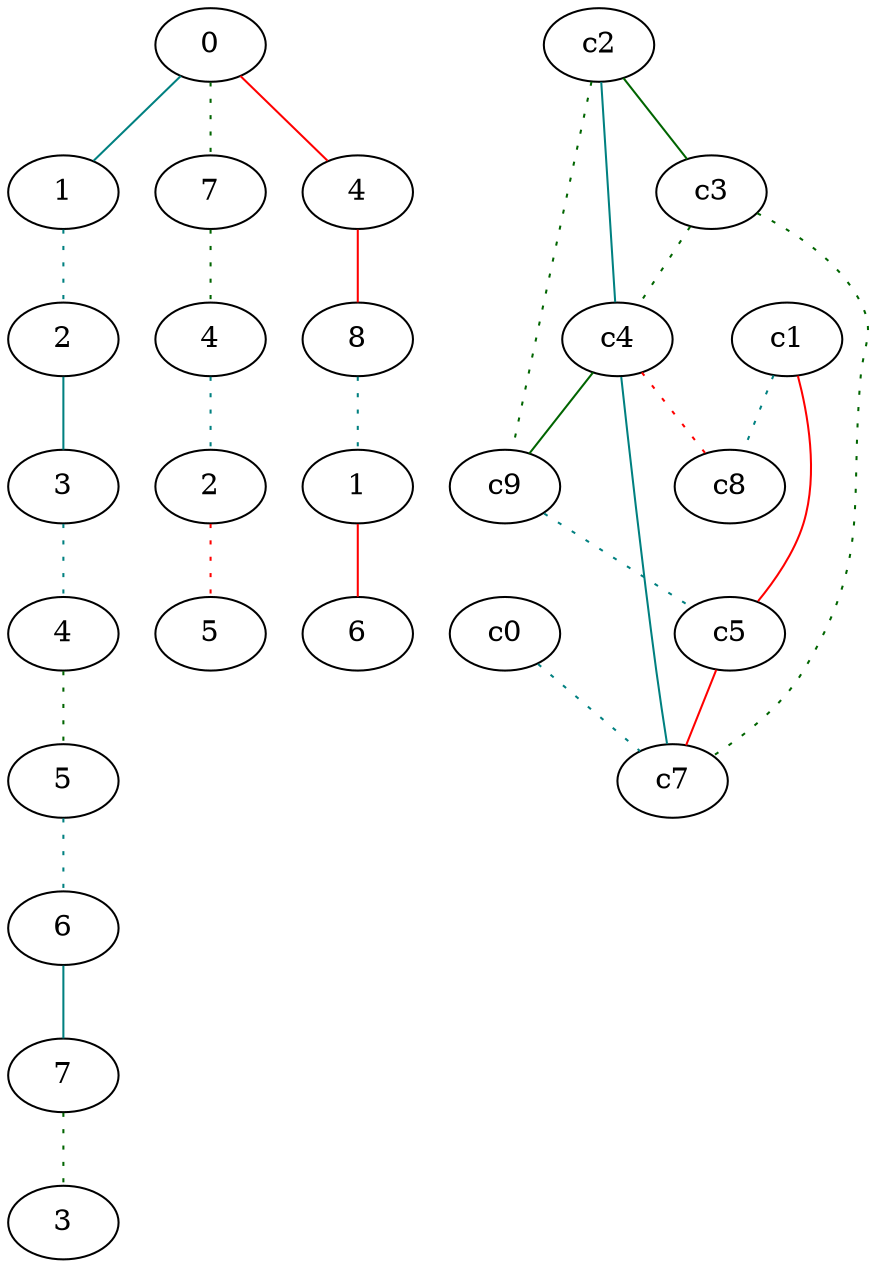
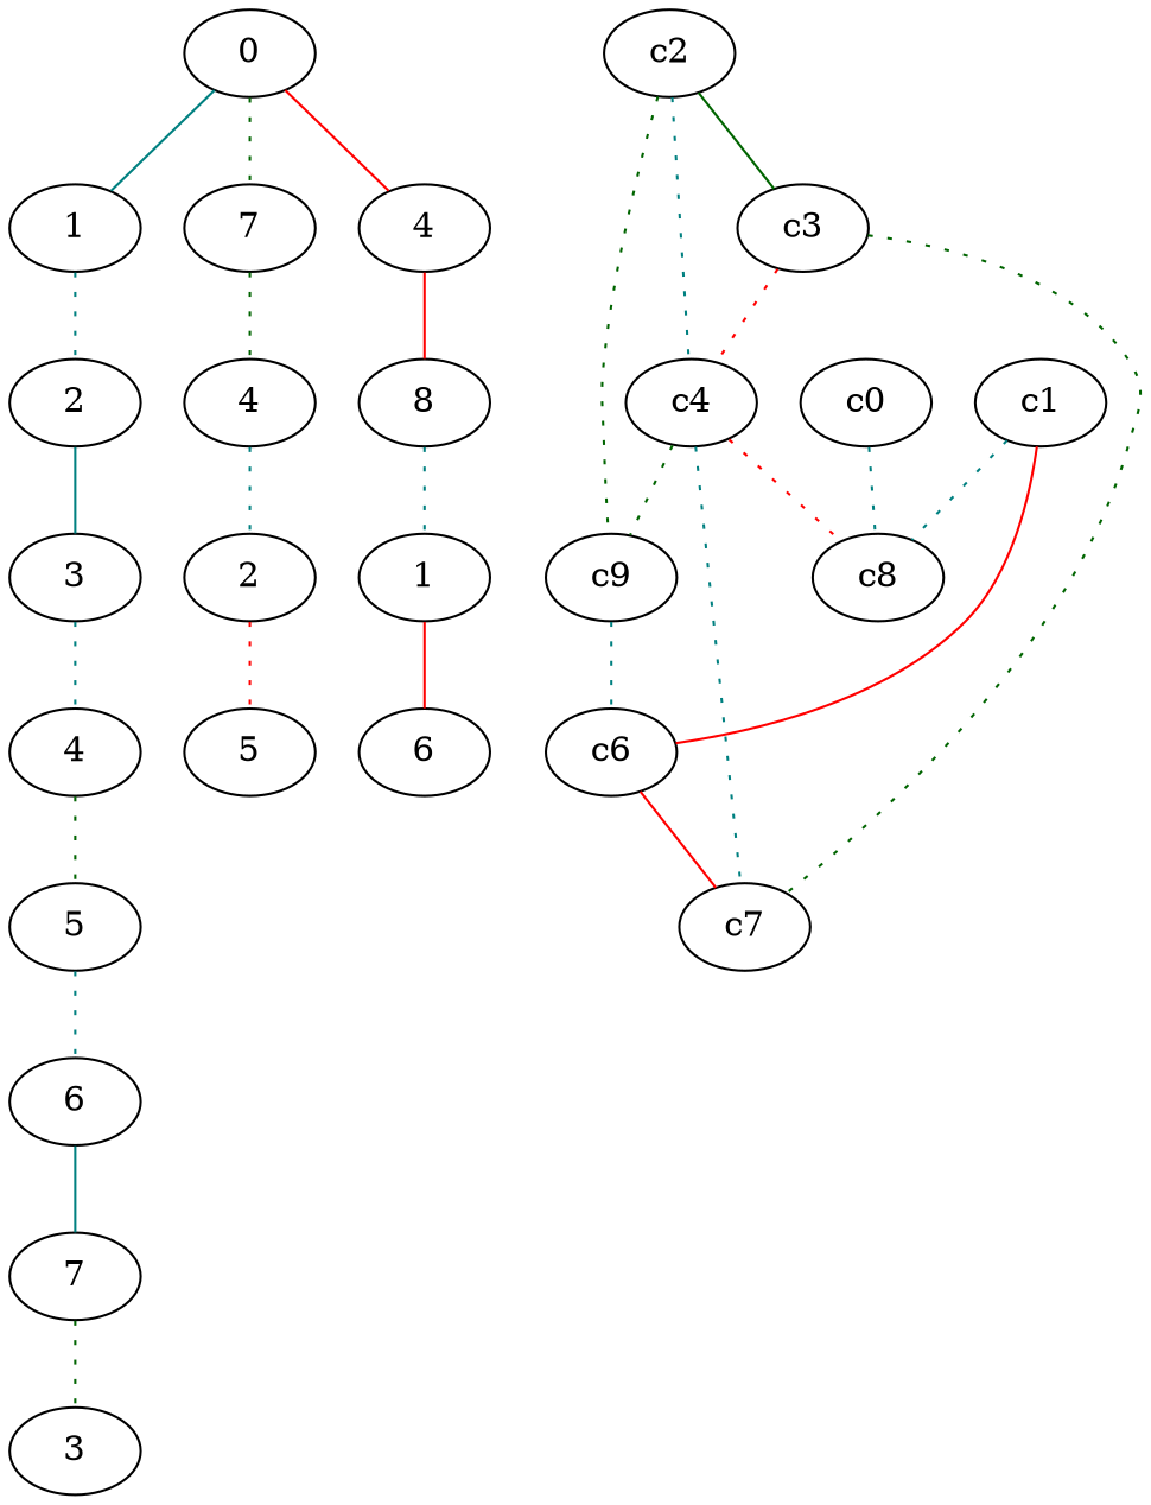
  graph {
    edge [color=teal style=dotted]
    n1 [label=0]
    n2 [label=1]
    n3 [label=7]
    n4 [label=4]
    n5 [label=2]
    n6 [label=4]
    n7 [label=8]
    n8 [label=3]
    n9 [label=4]
    n10 [label=5]
    n11 [label=6]
    n12 [label=7]
    n13 [label=3]
    n14 [label=2]
    n15 [label=5]
    n16 [label=1]
    n17 [label=6]
    c0
    c7
    c1
-   c6 [label=c5]
+   c6
    c8
    c4
    n24 [label=c9]
    c2
    c3
    n1 -- n2 [style=""]
    n1 -- n3 [color=darkgreen]
    n1 -- n4 [color=red style=""]
    n2 -- n5
    n3 -- n6 [color=darkgreen]
    n4 -- n7 [color=red style=""]
    n5 -- n8 [style=""]
    n6 -- n14
    n7 -- n16
    n8 -- n9
    n9 -- n10 [color=darkgreen]
    n10 -- n11
    n11 -- n12 [style=""]
    n12 -- n13 [color=darkgreen]
    n14 -- n15 [color=red]
    n16 -- n17 [color=red style=""]
-   c0 -- c7
+   c0 -- c8
    c1 -- c6 [color=red style=""]
    c1 -- c8
    c6 -- c7 [color=red style=""]
-   c4 -- c7 [style=solid]
+   c4 -- c7
    c4 -- c8 [color=red]
-   c4 -- n24 [color=darkgreen style=solid]
+   c4 -- n24 [color=darkgreen]
    n24 -- c6
-   c2 -- c4 [style=solid]
+   c2 -- c4
    c2 -- n24 [color=darkgreen]
    c2 -- c3 [color=darkgreen style=""]
    c3 -- c7 [color=darkgreen]
-   c3 -- c4 [color=darkgreen]
+   c3 -- c4 [color=red]
  }
